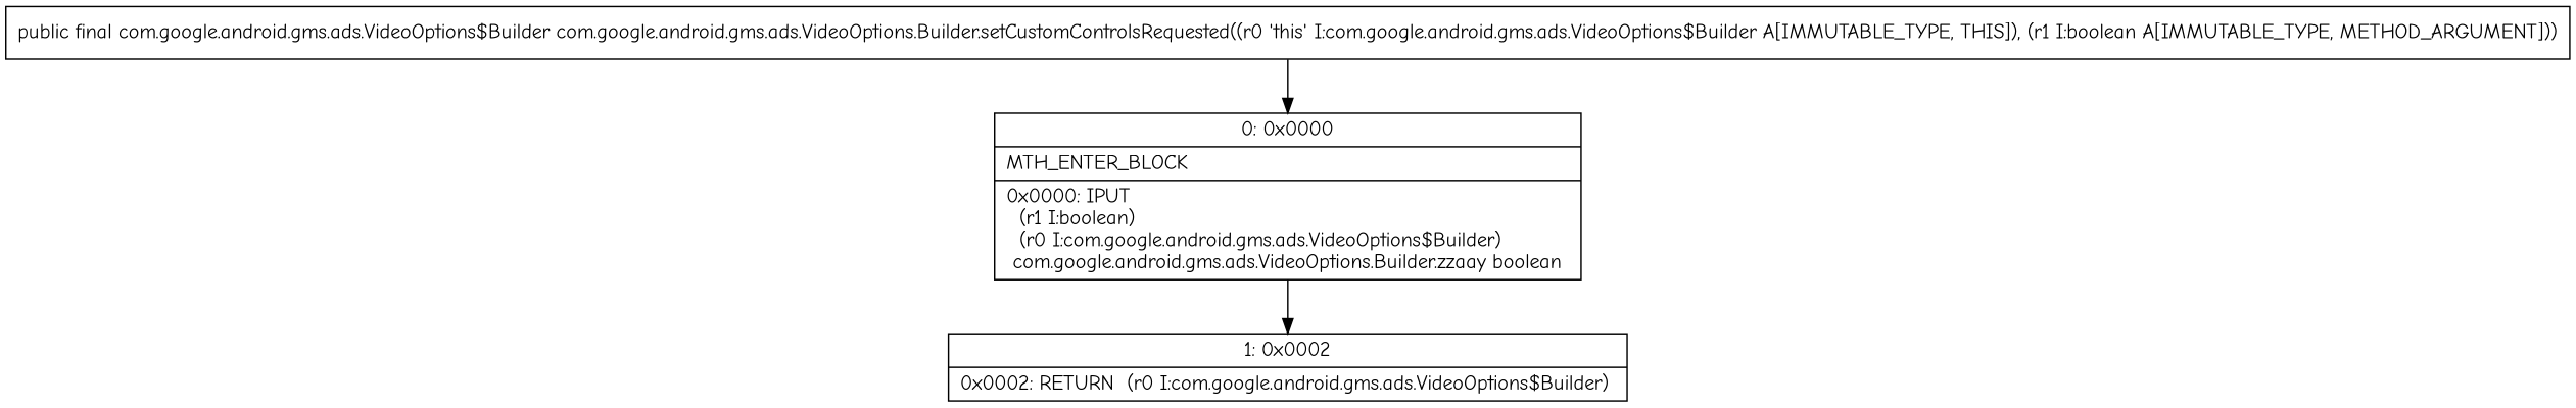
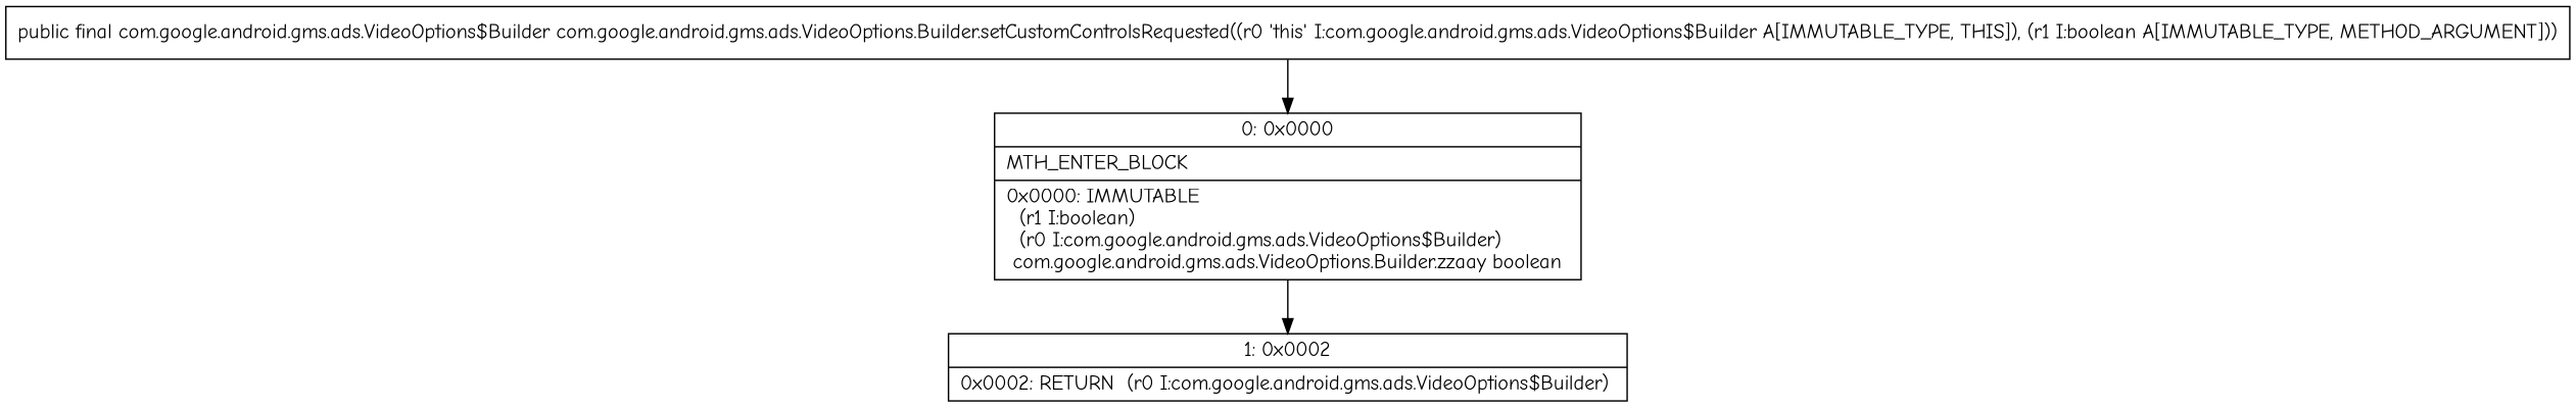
  digraph {
    fontname="Comic Neue"
    node [shape=record fontname="Comic Neue"]
    edge [fontname="Comic Neue"]
-   n1 [label="{0\:\ 0x0000|MTH_ENTER_BLOCK\l|0x0000: IPUT  \l  (r1 I:boolean)\l  (r0 I:com.google.android.gms.ads.VideoOptions$Builder)\l com.google.android.gms.ads.VideoOptions.Builder.zzaay boolean \l}"]
+   n1 [label="{0\:\ 0x0000|MTH_ENTER_BLOCK\l|0x0000: IMMUTABLE  \l  (r1 I:boolean)\l  (r0 I:com.google.android.gms.ads.VideoOptions$Builder)\l com.google.android.gms.ads.VideoOptions.Builder.zzaay boolean \l}"]
    n2 [label="{1\:\ 0x0002|0x0002: RETURN  (r0 I:com.google.android.gms.ads.VideoOptions$Builder) \l}"]
    n3 [label="{public final com.google.android.gms.ads.VideoOptions$Builder com.google.android.gms.ads.VideoOptions.Builder.setCustomControlsRequested((r0 'this' I:com.google.android.gms.ads.VideoOptions$Builder A[IMMUTABLE_TYPE, THIS]), (r1 I:boolean A[IMMUTABLE_TYPE, METHOD_ARGUMENT])) }"]
    n1 -> n2
    n3 -> n1
  }
